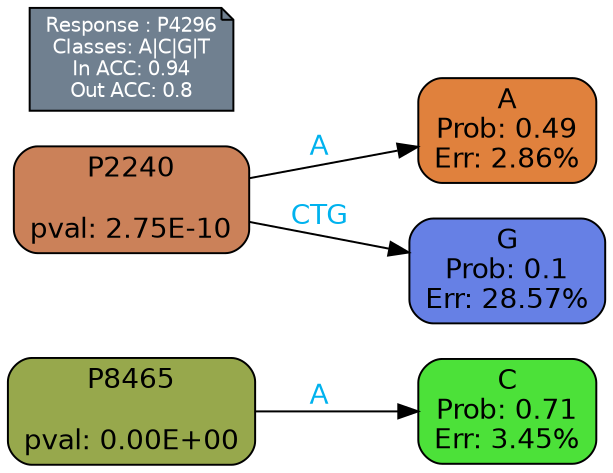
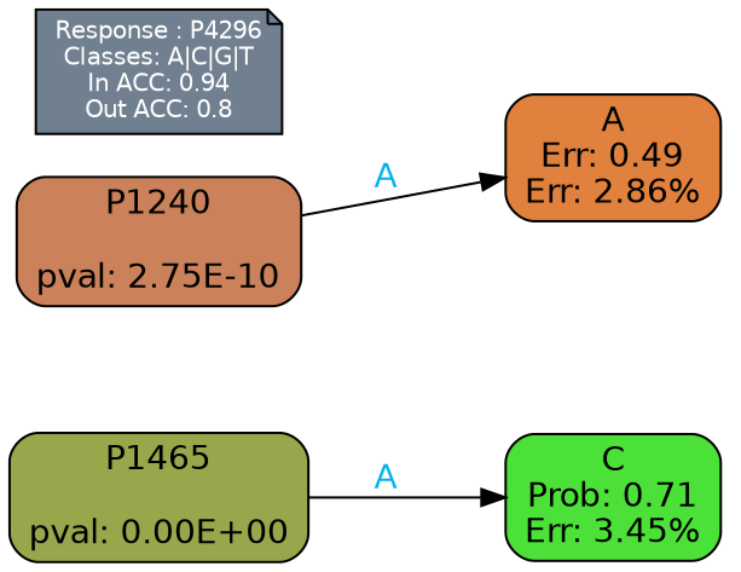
  digraph {
    rankdir=LR
    ranksep=equally
    splines=polylines
    node [color=black fontname=helvetica shape=box style="filled, rounded"]
    edge [fontcolor=deepskyblue2 fontname=helvetica]
    n1 [fillcolor="#4ce139" label="C\nProb: 0.71\nErr: 3.45%"]
-   n2 [fillcolor="#e0813d" label="A\nProb: 0.49\nErr: 2.86%"]
-   n3 [fillcolor="#6680e5" label="G\nProb: 0.1\nErr: 28.57%"]
+   n2 [fillcolor="#e0813d" label="A\nErr: 0.49\nErr: 2.86%"]
    n4 [align=left fillcolor=slategray fontcolor=white fontsize=10 label="Response : P4296\nClasses: A|C|G|T\nIn ACC: 0.94\nOut ACC: 0.8\n" shape=note style=filled]
-   n5 [fillcolor="#97a84c" label="P8465\n\npval: 0.00E+00"]
-   n6 [fillcolor="#cb8159" label="P2240\n\npval: 2.75E-10"]
+   n5 [fillcolor="#97a84c" label="P1465\n\npval: 0.00E+00"]
+   n6 [fillcolor="#cb8159" label="P1240\n\npval: 2.75E-10"]
    subgraph sub_1 {
      rank=same
      n1
      n2
-     n3
    }
    subgraph sub_2 {
      rank=same
      n4
      n5
    }
    n5 -> n1 [label=A]
    n6 -> n2 [label=A]
-   n6 -> n3 [label=CTG]
  }
